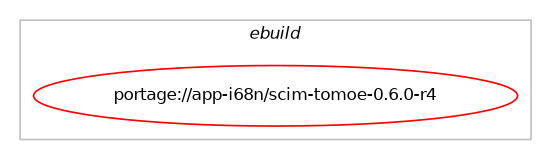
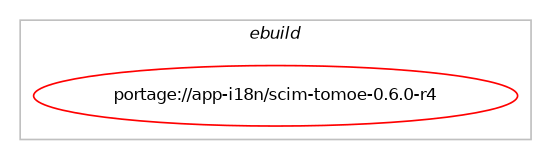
  digraph {
    compound=true
    concentrate=true
    fontname=Helvetica
    fontsize=10
    newrank=true
    rankdir=LR
    ranksep=1.5
-   n1 [color=red fontname=Helvetica fontsize=10 label="portage://app-i68n/scim-tomoe-0.6.0-r4" width=4]
+   n1 [color=red fontname=Helvetica fontsize=10 label="portage://app-i18n/scim-tomoe-0.6.0-r4" width=4]
    subgraph cluster_1 {
      color=gray
      label=<<i>ebuild</i>>
      n1
    }
    subgraph cluster_2 {
      color=gray
      label=<<i>dependencies</i>>
      subgraph cluster_3 {
        color=gray
        fillcolor="#eeeeee"
        label=<<i>compile</i>>
        style=filled
      }
      subgraph cluster_4 {
        color=gray
        fillcolor="#eeeeee"
        label=<<i>compile and run</i>>
        style=filled
      }
      subgraph cluster_5 {
        color=gray
        fillcolor="#eeeeee"
        label=<<i>run</i>>
        style=filled
      }
    }
    subgraph cluster_6 {
      color=gray
      label=<<i>candidates</i>>
      rank=same
    }
  }
